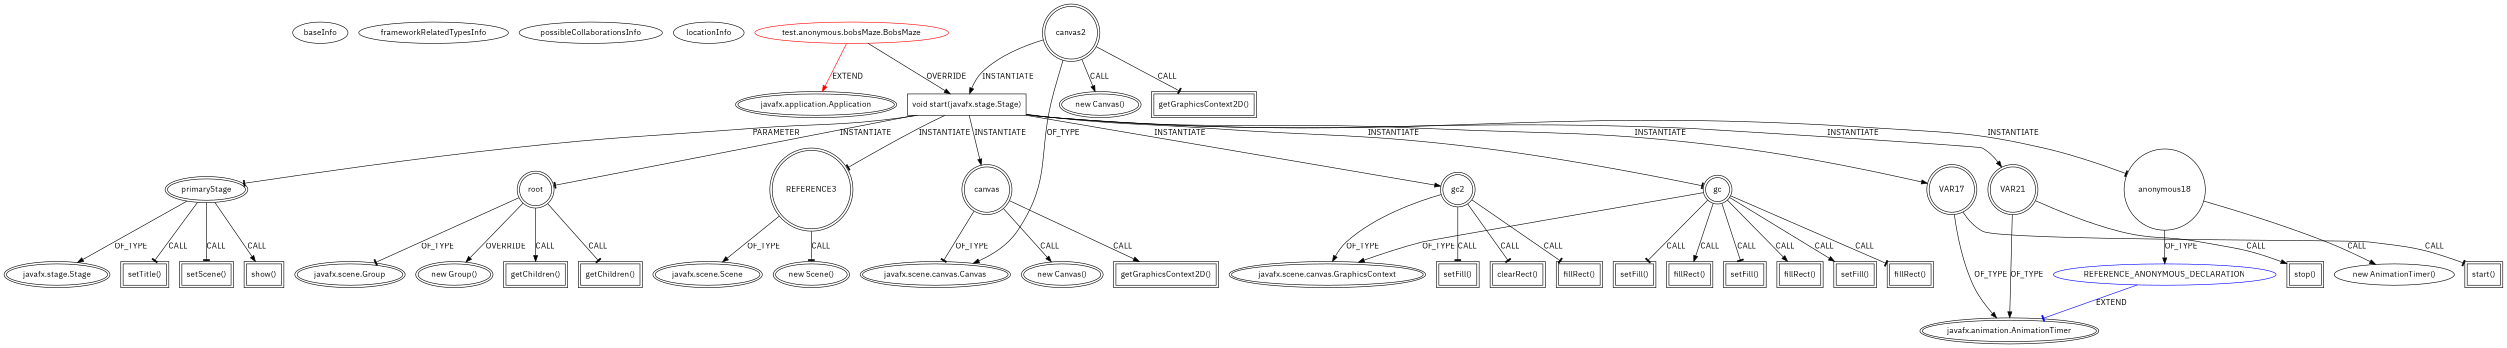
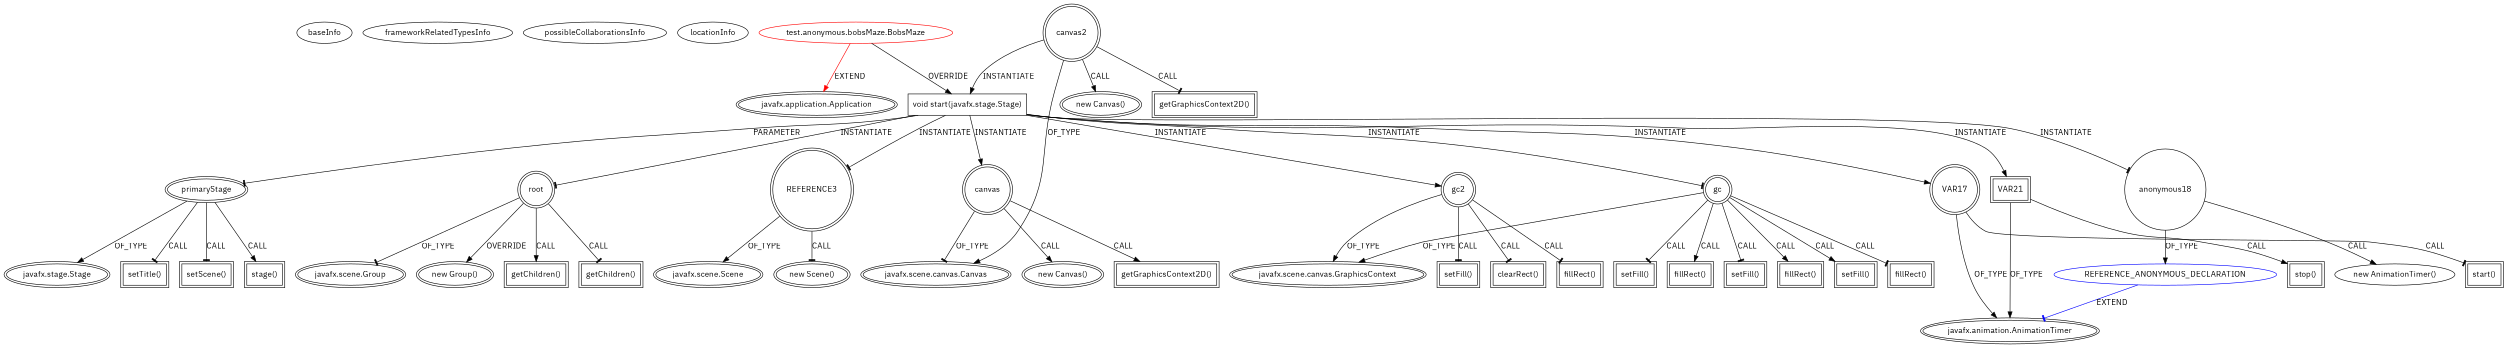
  digraph {
    fontname="IBM Plex Sans"
    node [fontname="IBM Plex Sans" isFrameworkType=true vertexType=INSIDE_CALL peripheries=2]
    edge [arrowhead=normal fontname="IBM Plex Sans"]
    baseInfo [category=extension_graph graphId=1 isAnonymous=false possibleRelation=true isFrameworkType="" vertexType="" peripheries=""]
    frameworkRelatedTypesInfo [0="javafx.application.Application" isFrameworkType="" vertexType="" peripheries=""]
    possibleCollaborationsInfo [0="1~OVERRIDING_METHOD_DECLARATION-INSTANTIATION-~javafx.application.Application ~javafx.animation.AnimationTimer ~false~true" isFrameworkType="" vertexType="" peripheries=""]
    locationInfo [contextSignature=BobsMaze filePath="/5agado-genetic_algorithms/genetic_algorithms-master/src/test/java/bobsMaze/BobsMaze.java" graphId=1 projectName="5agado-genetic_algorithms" isFrameworkType="" vertexType="" peripheries=""]
    n5 [color=red isFrameworkType=false label="test.anonymous.bobsMaze.BobsMaze" vertexType=ROOT_CLIENT_CLASS_DECLARATION peripheries=""]
    n6 [label="javafx.application.Application" vertexType=FRAMEWORK_CLASS_TYPE]
    n7 [isFrameworkType=false label="void start(javafx.stage.Stage)" shape=box vertexType=OVERRIDING_METHOD_DECLARATION peripheries=""]
    n8 [label=primaryStage vertexType=PARAMETER_DECLARATION]
    n9 [label=root shape=circle vertexType=VARIABLE_EXPRESION]
    n10 [label=REFERENCE3 shape=circle vertexType=VARIABLE_EXPRESION]
    n11 [label=canvas shape=circle vertexType=VARIABLE_EXPRESION]
    n12 [label=gc shape=circle vertexType=VARIABLE_EXPRESION]
    n13 [label=gc2 shape=circle vertexType=VARIABLE_EXPRESION]
    n14 [label=VAR17 shape=circle vertexType=VARIABLE_EXPRESION]
    n15 [isFrameworkType=false label=anonymous18 shape=circle vertexType=VARIABLE_EXPRESION peripheries=""]
-   n16 [label=VAR21 shape=circle vertexType=VARIABLE_EXPRESION]
+   n16 [label=VAR21 shape=box vertexType=VARIABLE_EXPRESION]
    n17 [label="javafx.stage.Stage" vertexType=FRAMEWORK_CLASS_TYPE]
    n18 [label="setTitle()" shape=box]
    n19 [label="setScene()" shape=box]
-   n20 [label="show()" shape=box]
+   n20 [label="stage()" shape=box]
    n21 [label="javafx.scene.Group" vertexType=FRAMEWORK_CLASS_TYPE]
    n22 [label="new Group()" vertexType=CONSTRUCTOR_CALL]
    n23 [label="getChildren()" shape=box]
    n24 [label="getChildren()" shape=box]
    n25 [label="javafx.scene.Scene" vertexType=FRAMEWORK_CLASS_TYPE]
    n26 [label="new Scene()" vertexType=CONSTRUCTOR_CALL]
    n27 [label="javafx.scene.canvas.Canvas" vertexType=FRAMEWORK_CLASS_TYPE]
    n28 [label="new Canvas()" vertexType=CONSTRUCTOR_CALL]
    n29 [label="getGraphicsContext2D()" shape=box]
    n30 [label="javafx.scene.canvas.GraphicsContext" vertexType=FRAMEWORK_CLASS_TYPE]
    n31 [label="setFill()" shape=box]
    n32 [label="fillRect()" shape=box]
    n33 [label="setFill()" shape=box]
    n34 [label="fillRect()" shape=box]
    n35 [label="setFill()" shape=box]
    n36 [label="fillRect()" shape=box]
    n37 [label=canvas2 shape=circle vertexType=VARIABLE_EXPRESION]
    n38 [label="new Canvas()" vertexType=CONSTRUCTOR_CALL]
    n39 [label="getGraphicsContext2D()" shape=box]
    n40 [label="setFill()" shape=box]
    n41 [label="clearRect()" shape=box]
    n42 [label="fillRect()" shape=box]
    n43 [label="javafx.animation.AnimationTimer" vertexType=FRAMEWORK_CLASS_TYPE]
    n44 [label="start()" shape=box]
    n45 [color=blue isFrameworkType=false label=REFERENCE_ANONYMOUS_DECLARATION vertexType=REFERENCE_ANONYMOUS_DECLARATION peripheries=""]
    n46 [isFrameworkType=false label="new AnimationTimer()" vertexType=CONSTRUCTOR_CALL peripheries=""]
    n47 [label="stop()" shape=box]
    n5 -> n6 [color=red label=EXTEND]
    n5 -> n7 [label=OVERRIDE]
    n7 -> n8 [arrowhead=tee label=PARAMETER]
    n7 -> n9 [arrowhead=tee label=INSTANTIATE]
    n7 -> n10 [arrowhead=tee label=INSTANTIATE]
    n7 -> n11 [label=INSTANTIATE]
    n7 -> n12 [arrowhead=tee label=INSTANTIATE]
    n7 -> n13 [label=INSTANTIATE]
    n7 -> n14 [label=INSTANTIATE]
    n7 -> n15 [arrowhead=tee label=INSTANTIATE]
    n7 -> n16 [label=INSTANTIATE]
    n8 -> n17 [label=OF_TYPE]
    n8 -> n18 [arrowhead=tee label=CALL]
    n8 -> n19 [arrowhead=tee label=CALL]
    n8 -> n20 [label=CALL]
    n9 -> n21 [arrowhead=tee label=OF_TYPE]
    n9 -> n22 [label=OVERRIDE]
    n9 -> n23 [label=CALL]
    n9 -> n24 [arrowhead=tee label=CALL]
    n10 -> n25 [label=OF_TYPE]
    n10 -> n26 [arrowhead=tee label=CALL]
    n11 -> n27 [arrowhead=tee label=OF_TYPE]
    n11 -> n28 [label=CALL]
    n11 -> n29 [label=CALL]
    n12 -> n30 [label=OF_TYPE]
    n12 -> n31 [arrowhead=tee label=CALL]
    n12 -> n32 [label=CALL]
    n12 -> n33 [arrowhead=tee label=CALL]
    n12 -> n34 [label=CALL]
    n12 -> n35 [label=CALL]
    n12 -> n36 [arrowhead=tee label=CALL]
    n13 -> n30 [label=OF_TYPE]
    n13 -> n40 [arrowhead=tee label=CALL]
    n13 -> n41 [arrowhead=tee label=CALL]
    n13 -> n42 [arrowhead=tee label=CALL]
    n14 -> n43 [label=OF_TYPE]
    n14 -> n44 [arrowhead=tee label=CALL]
    n15 -> n45 [label=OF_TYPE]
    n15 -> n46 [label=CALL]
    n16 -> n43 [label=OF_TYPE]
    n16 -> n47 [label=CALL]
    n37 -> n7 [label=INSTANTIATE]
    n37 -> n27 [label=OF_TYPE]
    n37 -> n38 [label=CALL]
    n37 -> n39 [arrowhead=tee label=CALL]
    n45 -> n43 [arrowhead=tee color=blue label=EXTEND]
  }
